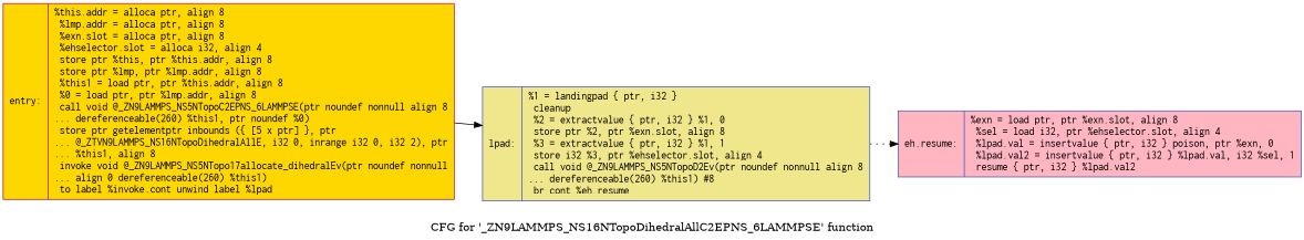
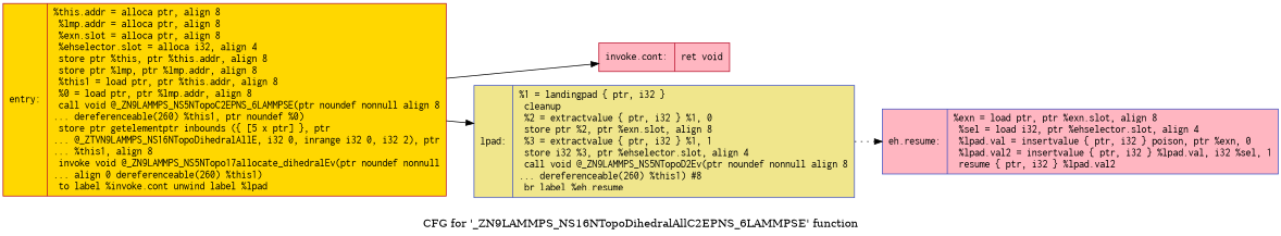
  digraph {
    label="CFG for '_ZN9LAMMPS_NS16NTopoDihedralAllC2EPNS_6LAMMPSE' function"
    rankdir=LR
    node [color="#b70d28ff" fillcolor=lightpink fontname=Courier shape=record style=filled]
    edge [style=solid]
    n1 [fillcolor=gold label="{entry:\l|  %this.addr = alloca ptr, align 8\l  %lmp.addr = alloca ptr, align 8\l  %exn.slot = alloca ptr, align 8\l  %ehselector.slot = alloca i32, align 4\l  store ptr %this, ptr %this.addr, align 8\l  store ptr %lmp, ptr %lmp.addr, align 8\l  %this1 = load ptr, ptr %this.addr, align 8\l  %0 = load ptr, ptr %lmp.addr, align 8\l  call void @_ZN9LAMMPS_NS5NTopoC2EPNS_6LAMMPSE(ptr noundef nonnull align 8\l... dereferenceable(260) %this1, ptr noundef %0)\l  store ptr getelementptr inbounds (\{ [5 x ptr] \}, ptr\l... @_ZTVN9LAMMPS_NS16NTopoDihedralAllE, i32 0, inrange i32 0, i32 2), ptr\l... %this1, align 8\l  invoke void @_ZN9LAMMPS_NS5NTopo17allocate_dihedralEv(ptr noundef nonnull\l... align 0 dereferenceable(260) %this1)\l          to label %invoke.cont unwind label %lpad\l}"]
-   n3 [color="#3d50c3ff" fillcolor=khaki label="{lpad:\l|  %1 = landingpad \{ ptr, i32 \}\l          cleanup\l  %2 = extractvalue \{ ptr, i32 \} %1, 0\l  store ptr %2, ptr %exn.slot, align 8\l  %3 = extractvalue \{ ptr, i32 \} %1, 1\l  store i32 %3, ptr %ehselector.slot, align 4\l  call void @_ZN9LAMMPS_NS5NTopoD2Ev(ptr noundef nonnull align 8\l... dereferenceable(260) %this1) #8\l  br cont %eh.resume\l}"]
+   n2 [label="{invoke.cont:\l|  ret void\l}"]
+   n3 [color="#3d50c3ff" fillcolor=khaki label="{lpad:\l|  %1 = landingpad \{ ptr, i32 \}\l          cleanup\l  %2 = extractvalue \{ ptr, i32 \} %1, 0\l  store ptr %2, ptr %exn.slot, align 8\l  %3 = extractvalue \{ ptr, i32 \} %1, 1\l  store i32 %3, ptr %ehselector.slot, align 4\l  call void @_ZN9LAMMPS_NS5NTopoD2Ev(ptr noundef nonnull align 8\l... dereferenceable(260) %this1) #8\l  br label %eh.resume\l}"]
    n4 [color="#3d50c3ff" label="{eh.resume:\l|  %exn = load ptr, ptr %exn.slot, align 8\l  %sel = load i32, ptr %ehselector.slot, align 4\l  %lpad.val = insertvalue \{ ptr, i32 \} poison, ptr %exn, 0\l  %lpad.val2 = insertvalue \{ ptr, i32 \} %lpad.val, i32 %sel, 1\l  resume \{ ptr, i32 \} %lpad.val2\l}"]
+   n1 -> n2
    n1 -> n3
    n3 -> n4 [style=dotted]
  }
